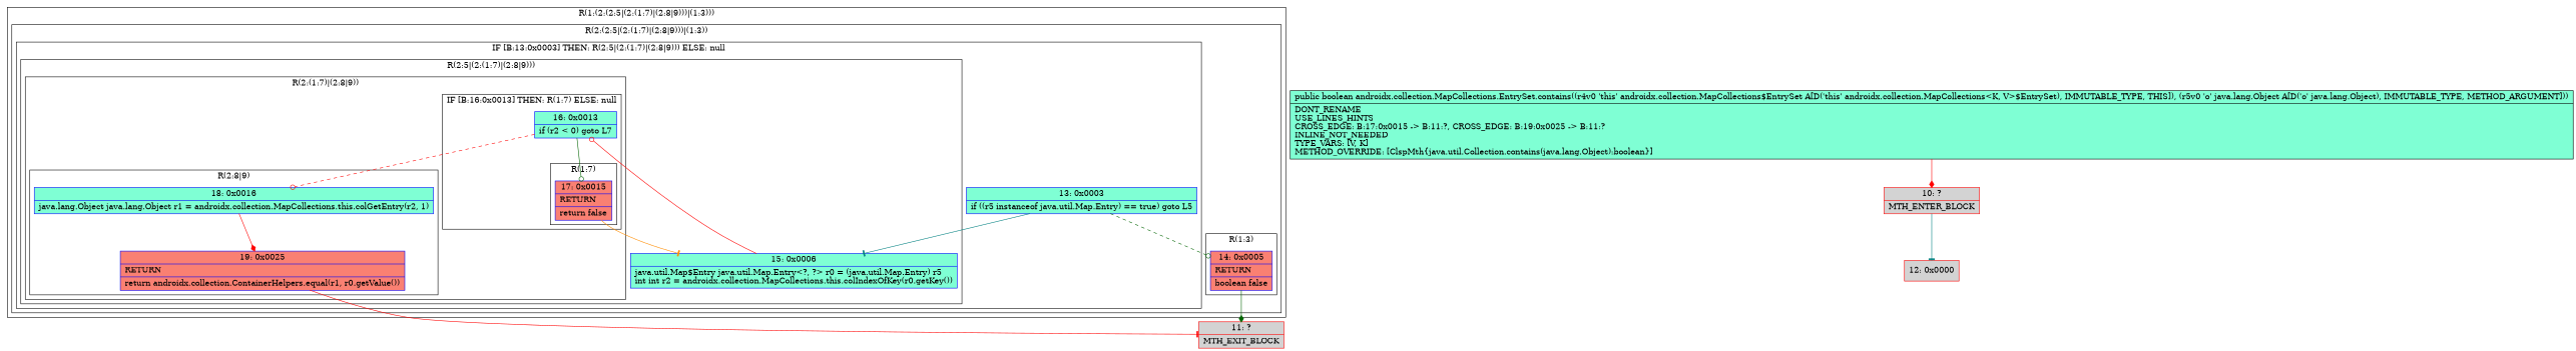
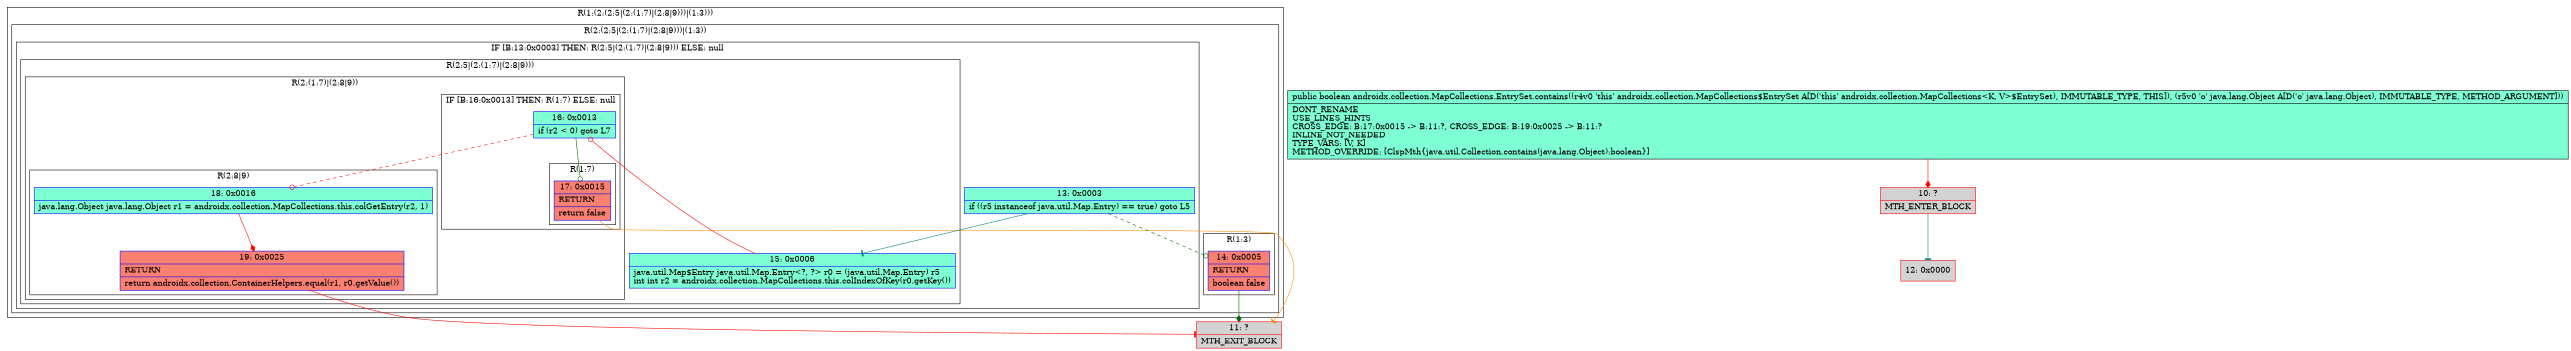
  digraph {
    node [color=blue fillcolor=aquamarine shape=record style=filled]
    edge [arrowhead=tee color=red]
    n1 [fillcolor=salmon label="{17\:\ 0x0015|RETURN\l|return false\l}"]
    n2 [label="{16\:\ 0x0013|if (r2 \< 0) goto L7\l}"]
    n3 [label="{18\:\ 0x0016|java.lang.Object java.lang.Object r1 = androidx.collection.MapCollections.this.colGetEntry(r2, 1)\l}"]
    n4 [fillcolor=salmon label="{19\:\ 0x0025|RETURN\l|return androidx.collection.ContainerHelpers.equal(r1, r0.getValue())\l}"]
    n5 [label="{15\:\ 0x0006|java.util.Map$Entry java.util.Map.Entry\<?, ?\> r0 = (java.util.Map.Entry) r5\lint int r2 = androidx.collection.MapCollections.this.colIndexOfKey(r0.getKey())\l}"]
    n6 [label="{13\:\ 0x0003|if ((r5 instanceof java.util.Map.Entry) == true) goto L5\l}"]
    n7 [fillcolor=salmon label="{14\:\ 0x0005|RETURN\l|boolean false\l}"]
    n8 [color=red fillcolor=lightgrey label="{11\:\ ?|MTH_EXIT_BLOCK\l}"]
    n9 [color=red fillcolor=lightgrey label="{10\:\ ?|MTH_ENTER_BLOCK\l}"]
    n10 [color=red fillcolor=lightgrey label="{12\:\ 0x0000}"]
    n11 [label="{public boolean androidx.collection.MapCollections.EntrySet.contains((r4v0 'this' androidx.collection.MapCollections$EntrySet A[D('this' androidx.collection.MapCollections\<K, V\>$EntrySet), IMMUTABLE_TYPE, THIS]), (r5v0 'o' java.lang.Object A[D('o' java.lang.Object), IMMUTABLE_TYPE, METHOD_ARGUMENT]))  | DONT_RENAME\lUSE_LINES_HINTS\lCROSS_EDGE: B:17:0x0015 \-\> B:11:?, CROSS_EDGE: B:19:0x0025 \-\> B:11:?\lINLINE_NOT_NEEDED\lTYPE_VARS: [V, K]\lMETHOD_OVERRIDE: [ClspMth\{java.util.Collection.contains(java.lang.Object):boolean\}]\l}" color=""]
    subgraph cluster_1 {
      label="R(1:(2:(2:5|(2:(1:7)|(2:8|9)))|(1:3)))"
      subgraph cluster_2 {
        label="R(2:(2:5|(2:(1:7)|(2:8|9)))|(1:3))"
        subgraph cluster_3 {
          label="IF [B:13:0x0003] THEN: R(2:5|(2:(1:7)|(2:8|9))) ELSE: null"
          n6
          subgraph cluster_4 {
            label="R(2:5|(2:(1:7)|(2:8|9)))"
            n5
            subgraph cluster_5 {
              label="R(2:(1:7)|(2:8|9))"
              subgraph cluster_6 {
                label="IF [B:16:0x0013] THEN: R(1:7) ELSE: null"
                n2
                subgraph cluster_7 {
                  label="R(1:7)"
                  n1
                }
              }
              subgraph cluster_8 {
                label="R(2:8|9)"
                n3
                n4
              }
            }
          }
        }
        subgraph cluster_9 {
          label="R(1:3)"
          n7
        }
      }
    }
-   n1 -> n5 [color=darkorange]
+   n1 -> n8 [color=darkorange]
    n2 -> n1 [arrowhead=odot color=darkgreen]
    n2 -> n3 [arrowhead=odot style=dashed]
    n3 -> n4 [arrowhead=diamond]
    n4 -> n8
    n5 -> n2 [arrowhead=odot]
    n6 -> n5 [color=teal]
    n6 -> n7 [arrowhead=odot color=darkgreen style=dashed]
    n7 -> n8 [arrowhead=diamond color=darkgreen]
    n9 -> n10 [color=teal]
    n11 -> n9 [arrowhead=diamond]
  }
